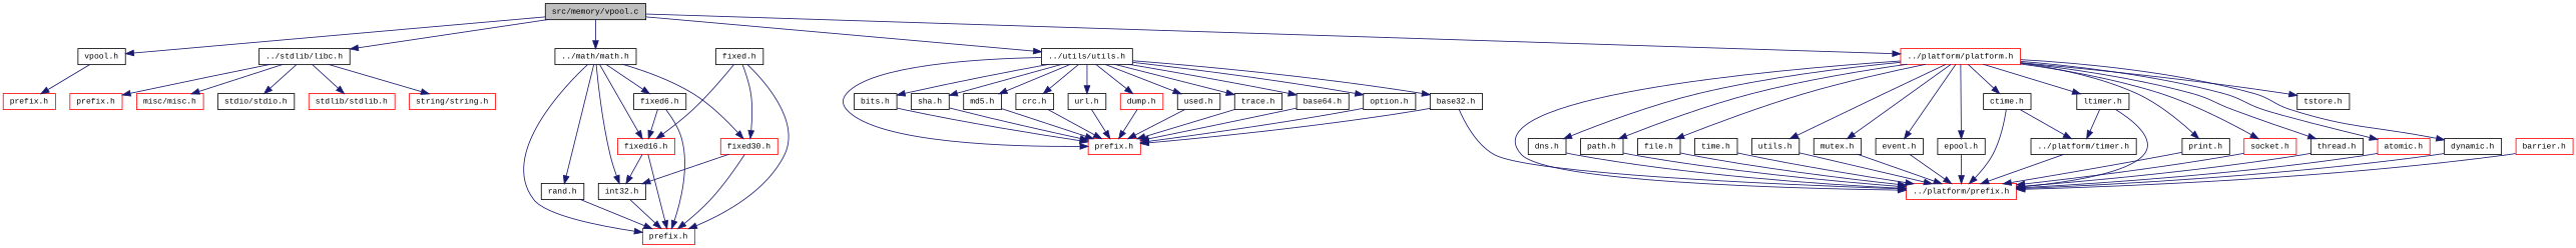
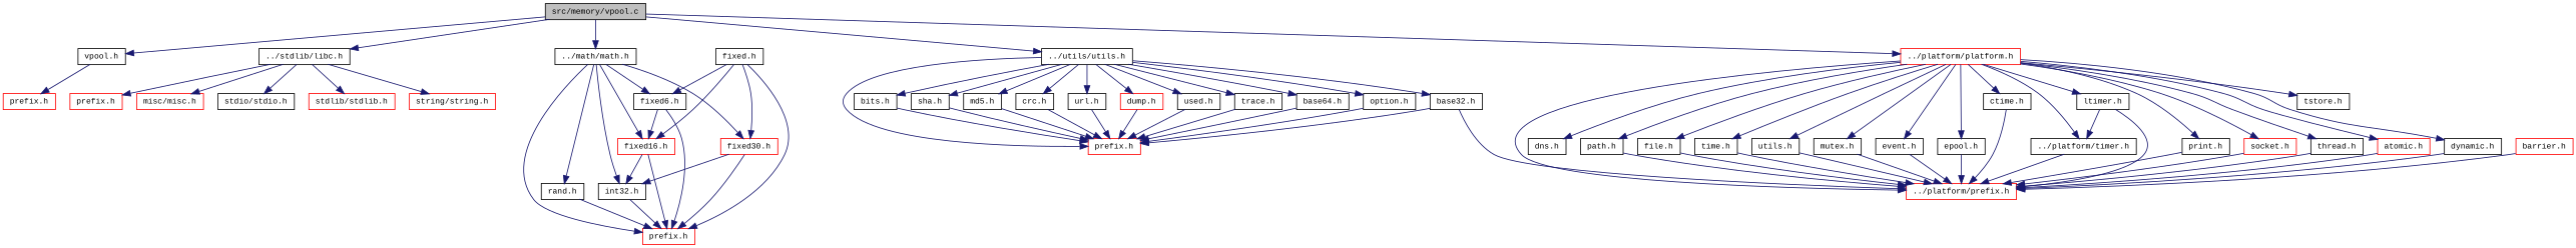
  digraph {
    node [color=black fillcolor=white fontname=CourierNew fontsize=10 shape=record style=filled]
    edge [color=midnightblue fontname=CourierNew fontsize=10 labelfontname=CourierNew labelfontsize=10 style=solid]
    n1 [fillcolor=grey75 fontcolor=black height=0.2 label="src/memory/vpool.c" width=0.4]
    n2 [height=0.2 label="vpool.h" width=0.4]
    n3 [height=0.2 label="../stdlib/libc.h" width=0.4]
    n4 [height=0.2 label="../math/math.h" width=0.4]
    n5 [height=0.2 label="../utils/utils.h" width=0.4]
    n6 [color=red height=0.2 label="../platform/platform.h" width=0.4]
    n7 [color=red height=0.2 label="prefix.h" width=0.4]
    n8 [color=red height=0.2 label="prefix.h" width=0.4]
    n9 [color=red height=0.2 label="misc/misc.h" width=0.4]
    n10 [height=0.2 label="stdio/stdio.h" width=0.4]
    n11 [color=red height=0.2 label="stdlib/stdlib.h" width=0.4]
    n12 [color=red height=0.2 label="string/string.h" width=0.4]
    n13 [color=red height=0.2 label="prefix.h" width=0.4]
    n14 [height=0.2 label="rand.h" width=0.4]
    n15 [height=0.2 label="int32.h" width=0.4]
    n16 [height=0.2 label="fixed6.h" width=0.4]
    n17 [color=red height=0.2 label="fixed16.h" width=0.4]
    n18 [color=red height=0.2 label="fixed30.h" width=0.4]
    n19 [color=red height=0.2 label="prefix.h" width=0.4]
    n20 [height=0.2 label="bits.h" width=0.4]
    n21 [height=0.2 label="sha.h" width=0.4]
    n22 [height=0.2 label="md5.h" width=0.4]
    n23 [height=0.2 label="crc.h" width=0.4]
    n24 [height=0.2 label="url.h" width=0.4]
    n25 [color=red height=0.2 label="dump.h" width=0.4]
    n26 [height=0.2 label="used.h" width=0.4]
    n27 [height=0.2 label="trace.h" width=0.4]
    n28 [height=0.2 label="base32.h" width=0.4]
    n29 [height=0.2 label="base64.h" width=0.4]
    n30 [height=0.2 label="option.h" width=0.4]
    n31 [color=red height=0.2 label="../platform/prefix.h" width=0.4]
    n32 [height=0.2 label="dns.h" width=0.4]
    n33 [height=0.2 label="path.h" width=0.4]
    n34 [height=0.2 label="file.h" width=0.4]
    n35 [height=0.2 label="time.h" width=0.4]
    n36 [height=0.2 label="utils.h" width=0.4]
    n37 [height=0.2 label="mutex.h" width=0.4]
    n38 [height=0.2 label="event.h" width=0.4]
    n39 [height=0.2 label="epool.h" width=0.4]
    n40 [height=0.2 label="ctime.h" width=0.4]
    n41 [height=0.2 label="../platform/timer.h" width=0.4]
    n42 [height=0.2 label="print.h" width=0.4]
    n43 [height=0.2 label="ltimer.h" width=0.4]
    n44 [height=0.2 label="tstore.h" width=0.4]
    n45 [color=red height=0.2 label="socket.h" width=0.4]
    n46 [height=0.2 label="thread.h" width=0.4]
    n47 [color=red height=0.2 label="atomic.h" width=0.4]
    n48 [height=0.2 label="dynamic.h" width=0.4]
    n49 [height=0.2 label="fixed.h" width=0.4]
    n50 [color=red height=0.2 label="barrier.h" width=0.4]
    n1 -> n2
    n1 -> n3
    n1 -> n4
    n1 -> n5
    n1 -> n6
    n2 -> n7
    n3 -> n8
    n3 -> n9
    n3 -> n10
    n3 -> n11
    n3 -> n12
    n4 -> n13
    n4 -> n14
    n4 -> n15
    n4 -> n16
    n4 -> n17
    n4 -> n18
    n5 -> n19
    n5 -> n20
    n5 -> n21
    n5 -> n22
    n5 -> n23
    n5 -> n24
    n5 -> n25
    n5 -> n26
    n5 -> n27
    n5 -> n28
    n5 -> n29
    n5 -> n30
    n6 -> n31
    n6 -> n32
    n6 -> n33
    n6 -> n34
+   n6 -> n35
    n6 -> n36
    n6 -> n37
    n6 -> n38
    n6 -> n39
    n6 -> n40
-   n40 -> n41
+   n6 -> n41
    n6 -> n42
    n6 -> n43
    n6 -> n44
    n6 -> n45
    n6 -> n46
    n6 -> n47
    n6 -> n48
    n14 -> n13
    n15 -> n13
    n16 -> n13
    n16 -> n17
    n17 -> n13
    n17 -> n15
    n18 -> n13
    n18 -> n15
    n20 -> n19
    n21 -> n19
    n22 -> n19
    n23 -> n19
    n24 -> n19
    n25 -> n19
    n26 -> n19
    n27 -> n19
    n28 -> n19
    n28 -> n31
    n29 -> n19
    n30 -> n19
-   n32 -> n31
    n33 -> n31
    n34 -> n31
    n35 -> n31
    n36 -> n31
    n37 -> n31
    n38 -> n31
    n39 -> n31
    n40 -> n31
    n41 -> n31
    n42 -> n31
    n43 -> n31
    n43 -> n41
    n45 -> n31
    n46 -> n31
    n47 -> n31
    n48 -> n31
    n49 -> n13
+   n49 -> n16
    n49 -> n17
    n49 -> n18
    n50 -> n31
  }
